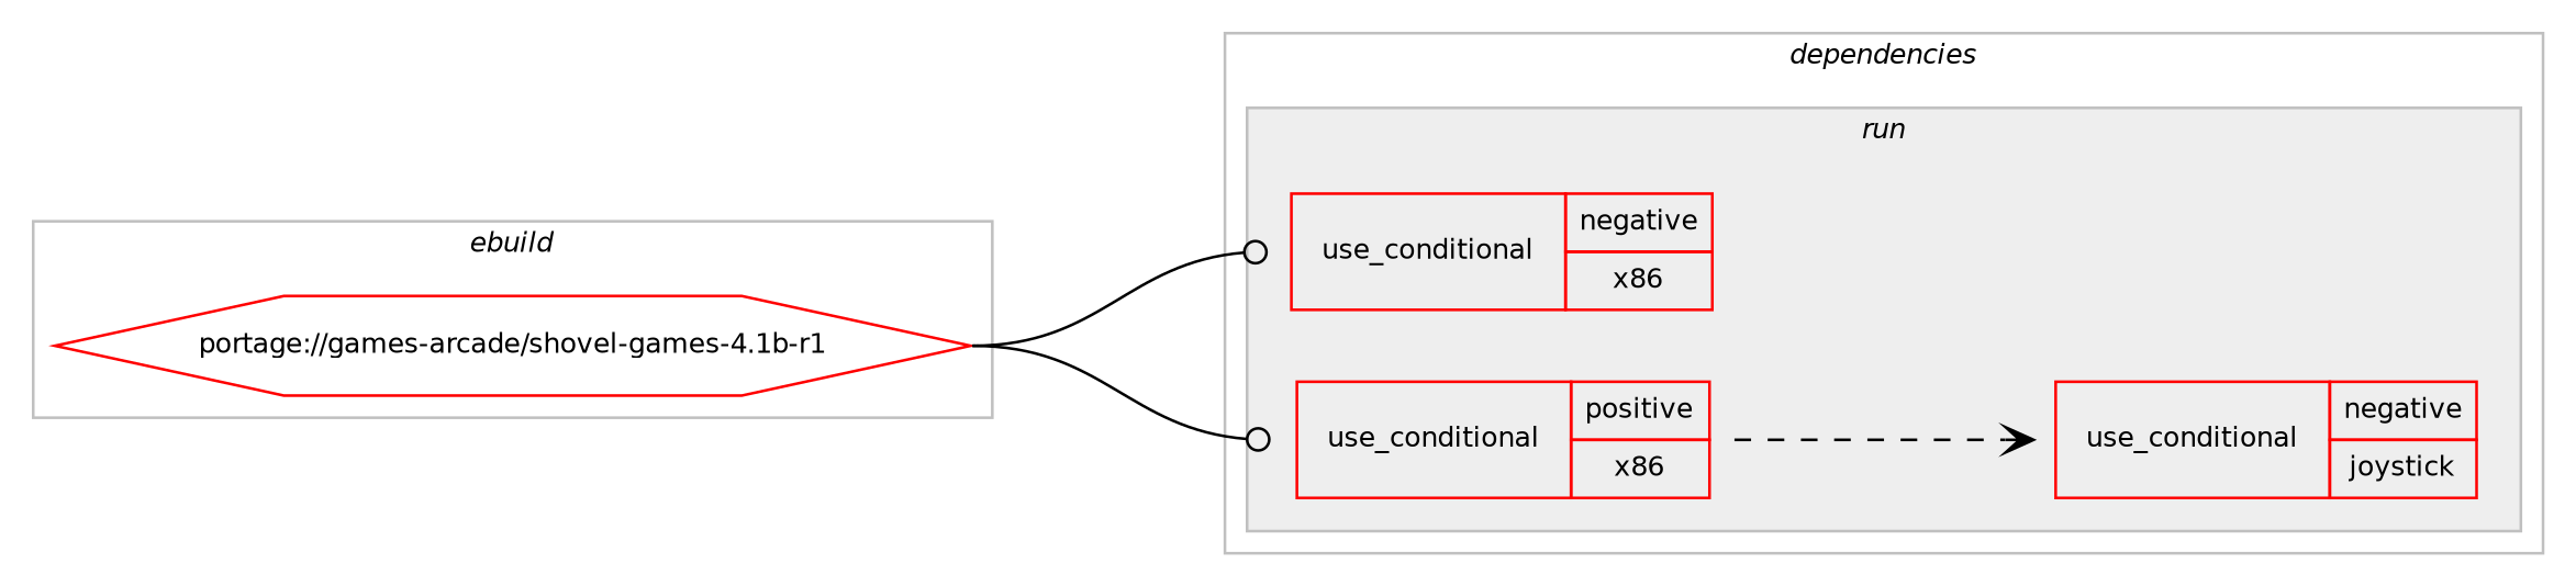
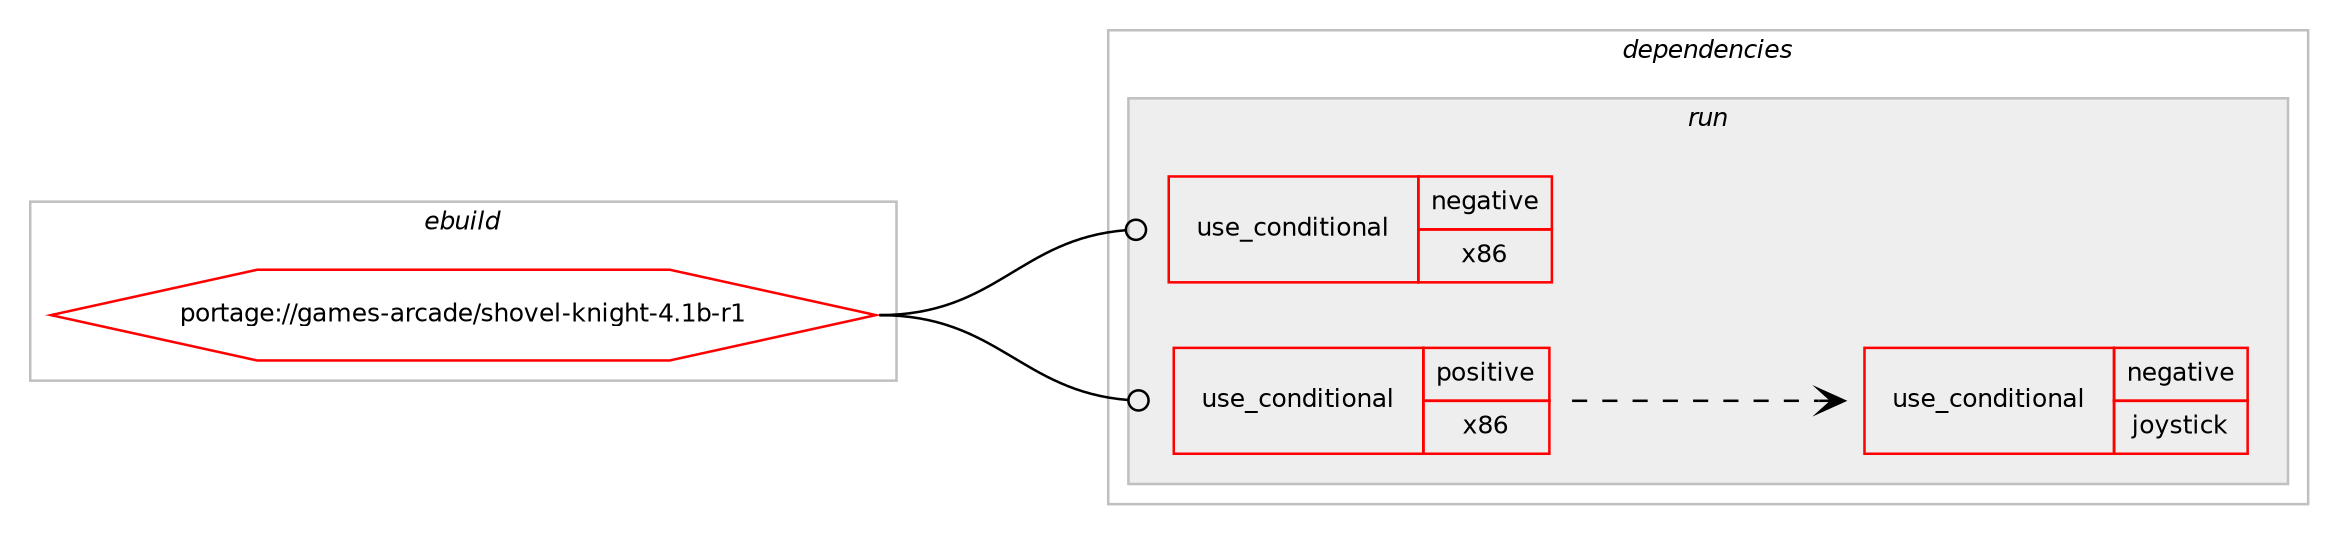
  digraph {
    compound=true
    concentrate=true
    fontname=Helvetica
    fontsize=10
    newrank=true
    rankdir=LR
    ranksep=1.5
    node [color=red fontname=Helvetica fontsize=10 shape=none]
    edge [arrowhead=odot headport=w style=solid tailport=e weight=20]
-   n1 [label="portage://games-arcade/shovel-games-4.1b-r1" width=4 shape=hexagon]
+   n1 [label="portage://games-arcade/shovel-knight-4.1b-r1" width=4 shape=hexagon]
    n2 [label=<<TABLE BORDER="0" CELLBORDER="1" CELLSPACING="0" CELLPADDING="4"><TR><TD ROWSPAN="3" CELLPADDING="10">use_conditional</TD></TR><TR><TD>negative</TD></TR><TR><TD>x86</TD></TR></TABLE>>]
    n3 [label=<<TABLE BORDER="0" CELLBORDER="1" CELLSPACING="0" CELLPADDING="4"><TR><TD ROWSPAN="3" CELLPADDING="10">use_conditional</TD></TR><TR><TD>negative</TD></TR><TR><TD>joystick</TD></TR></TABLE>>]
    n4 [label=<<TABLE BORDER="0" CELLBORDER="1" CELLSPACING="0" CELLPADDING="4"><TR><TD ROWSPAN="3" CELLPADDING="10">use_conditional</TD></TR><TR><TD>positive</TD></TR><TR><TD>x86</TD></TR></TABLE>>]
    subgraph cluster_1 {
      color=gray
      label=<<i>ebuild</i>>
      rank=same
      n1
    }
    subgraph cluster_2 {
      color=gray
      label=<<i>dependencies</i>>
      subgraph cluster_3 {
        color=gray
        fillcolor="#eeeeee"
        label=<<i>compile</i>>
        style=filled
      }
      subgraph cluster_4 {
        color=gray
        fillcolor="#eeeeee"
        label=<<i>compile and run</i>>
        style=filled
      }
      subgraph cluster_5 {
        color=gray
        fillcolor="#eeeeee"
        label=<<i>run</i>>
        style=filled
        subgraph sub_6 {
          color=gray
          fillcolor="#eeeeee"
          label=<<i>run</i>>
          style=filled
          n2
        }
        subgraph sub_7 {
          color=gray
          fillcolor="#eeeeee"
          label=<<i>run</i>>
          style=filled
          n4
          subgraph sub_8 {
            color=gray
            fillcolor="#eeeeee"
            label=<<i>run</i>>
            style=filled
            n3
          }
        }
      }
    }
    subgraph cluster_9 {
      color=gray
      label=<<i>candidates</i>>
      rank=same
    }
    n1 -> n2
    n1 -> n4
    n4 -> n3 [arrowhead=vee style=dashed]
  }
